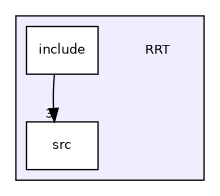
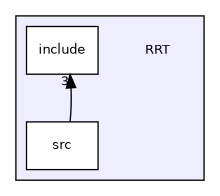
  digraph {
    compound=true
    node [fontname=Helvetica fontsize=10 shape=box color=black fillcolor=white style=filled]
    n1 [label=RRT shape=plaintext color="" fillcolor="" style=""]
    n2 [label=include]
    n3 [label=src]
    subgraph cluster_1 {
      bgcolor="#eeeeff"
      pencolor=black
      n1
      n2
      n3
    }
-   n2 -> n3 [headlabel=3 labeldistance=1.5 labelfontname=Helvetica labelfontsize=10]
+   n3 -> n2 [headlabel=3 labeldistance=1.5 labelfontname=Helvetica labelfontsize=10]
  }
